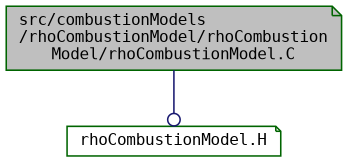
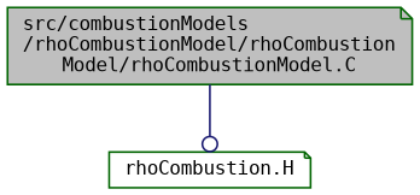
  digraph {
    fontname="DejaVu Sans Mono"
    node [color=darkgreen fontname="DejaVu Sans Mono" fontsize=10 shape=note]
    n1 [fillcolor=grey75 fontcolor=black height=0.2 label="src/combustionModels\l/rhoCombustionModel/rhoCombustion\lModel/rhoCombustionModel.C" style=filled width=0.4]
-   n2 [height=0.2 label="rhoCombustionModel.H" width=0.4]
+   n2 [height=0.2 label="rhoCombustion.H" width=0.4]
    n1 -> n2 [color=midnightblue fontname="DejaVu Sans Mono" fontsize=10 labelfontname=FreeSans labelfontsize=10 style=solid arrowhead=odot]
  }
